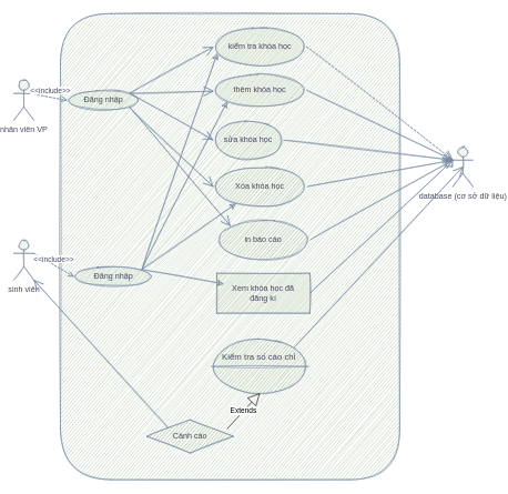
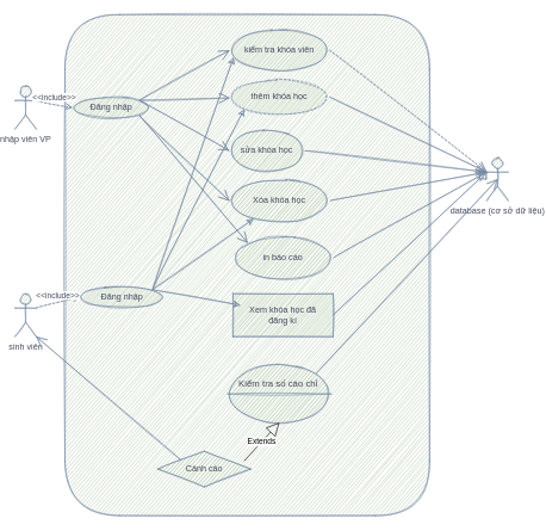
  <mxCell id="0" />
  <mxCell id="1" parent="0" />
  <mxCell id="2" value="" style="rounded=1;whiteSpace=wrap;html=1;fillColor=#B2C9AB;strokeColor=#788AA3;fontColor=#46495D;sketch=1;" parent="1" vertex="1"><mxGeometry x="90" y="20" width="510" height="700" as="geometry" /></mxCell>
- <mxCell id="3" value="nhân viên VP" style="shape=umlActor;verticalLabelPosition=bottom;verticalAlign=top;html=1;fillColor=#B2C9AB;strokeColor=#788AA3;fontColor=#46495D;sketch=1;rounded=1;" parent="1" vertex="1"><mxGeometry y="120" width="30" height="60" as="geometry" x="20" /></mxCell>
- <mxCell id="4" value="kiểm tra khóa học" style="ellipse;whiteSpace=wrap;html=1;fillColor=#B2C9AB;strokeColor=#788AA3;fontColor=#46495D;sketch=1;rounded=1;" parent="1" vertex="1"><mxGeometry x="320" y="40" width="140" height="60" as="geometry" /></mxCell>
- <mxCell id="5" value="thêm khóa học" style="ellipse;whiteSpace=wrap;html=1;fillColor=#B2C9AB;strokeColor=#788AA3;fontColor=#46495D;sketch=1;rounded=1;" parent="1" vertex="1"><mxGeometry x="320" y="110" width="140" height="50" as="geometry" /></mxCell>
+ <mxCell id="3" value="nhập viên VP" style="shape=umlActor;verticalLabelPosition=bottom;verticalAlign=top;html=1;fillColor=#B2C9AB;strokeColor=#788AA3;fontColor=#46495D;sketch=1;rounded=1;" parent="1" vertex="1"><mxGeometry y="120" width="30" height="60" as="geometry" x="20" /></mxCell>
+ <mxCell id="4" value="kiểm tra khóa viên" style="ellipse;whiteSpace=wrap;html=1;fillColor=#B2C9AB;strokeColor=#788AA3;fontColor=#46495D;sketch=1;rounded=1;" parent="1" vertex="1"><mxGeometry x="320" y="40" width="140" height="60" as="geometry" /></mxCell>
+ <mxCell id="5" value="thêm khóa học" style="ellipse;whiteSpace=wrap;html=1;fillColor=#B2C9AB;strokeColor=#788AA3;fontColor=#46495D;sketch=1;rounded=1;dashed=1;" parent="1" vertex="1"><mxGeometry x="320" y="110" width="140" height="50" as="geometry" /></mxCell>
  <mxCell id="6" value="sửa khóa học" style="ellipse;whiteSpace=wrap;html=1;fillColor=#B2C9AB;strokeColor=#788AA3;fontColor=#46495D;sketch=1;rounded=1;" parent="1" vertex="1"><mxGeometry x="320" y="180" width="105" height="60" as="geometry" /></mxCell>
  <mxCell id="7" value="Xóa khóa học" style="ellipse;whiteSpace=wrap;html=1;fillColor=#B2C9AB;strokeColor=#788AA3;fontColor=#46495D;sketch=1;rounded=1;" parent="1" vertex="1"><mxGeometry x="320" y="250" width="140" height="60" as="geometry" /></mxCell>
  <mxCell id="8" value="in báo cáo" style="ellipse;whiteSpace=wrap;html=1;fillColor=#B2C9AB;strokeColor=#788AA3;fontColor=#46495D;sketch=1;rounded=1;" parent="1" vertex="1"><mxGeometry x="325" y="330" width="140" height="60" as="geometry" /></mxCell>
  <mxCell id="9" value="database (cơ sở dữ liệu)" style="shape=umlActor;verticalLabelPosition=bottom;verticalAlign=top;html=1;fillColor=#B2C9AB;strokeColor=#788AA3;fontColor=#46495D;sketch=1;rounded=1;" parent="1" vertex="1"><mxGeometry x="680" y="220" width="30" height="60" as="geometry" /></mxCell>
  <mxCell id="10" value="" style="endArrow=open;endFill=1;endSize=12;html=1;rounded=1;exitX=1;exitY=0;exitDx=0;exitDy=0;strokeColor=#788AA3;fontColor=#46495D;entryX=0;entryY=0.5;entryDx=0;entryDy=0;sketch=1;curved=1;" parent="1" source="29" target="4" edge="1"><mxGeometry width="160" relative="1" as="geometry"><mxPoint x="160" y="220" as="sourcePoint" /><mxPoint x="231.034" y="304.655" as="targetPoint" /></mxGeometry></mxCell>
  <mxCell id="11" value="" style="endArrow=open;endFill=1;endSize=12;html=1;rounded=1;exitX=1;exitY=0.5;exitDx=0;exitDy=0;entryX=0;entryY=0.333;entryDx=0;entryDy=0;entryPerimeter=0;strokeColor=#788AA3;fontColor=#46495D;sketch=1;curved=1;dashed=1;" parent="1" source="4" target="9" edge="1"><mxGeometry width="160" relative="1" as="geometry"><mxPoint x="490" y="330" as="sourcePoint" /><mxPoint x="650" y="330" as="targetPoint" /></mxGeometry></mxCell>
  <mxCell id="12" value="" style="endArrow=open;endFill=1;endSize=12;html=1;rounded=1;exitX=1;exitY=0.5;exitDx=0;exitDy=0;strokeColor=#788AA3;fontColor=#46495D;sketch=1;curved=1;" parent="1" source="5" edge="1"><mxGeometry width="160" relative="1" as="geometry"><mxPoint x="470" y="80" as="sourcePoint" /><mxPoint x="680" y="240" as="targetPoint" /></mxGeometry></mxCell>
  <mxCell id="13" value="" style="endArrow=open;endFill=1;endSize=12;html=1;rounded=1;exitX=1;exitY=0.5;exitDx=0;exitDy=0;strokeColor=#788AA3;fontColor=#46495D;sketch=1;curved=1;" parent="1" source="6" edge="1"><mxGeometry width="160" relative="1" as="geometry"><mxPoint x="470" y="175" as="sourcePoint" /><mxPoint x="680" y="240" as="targetPoint" /></mxGeometry></mxCell>
  <mxCell id="14" value="" style="endArrow=open;endFill=1;endSize=12;html=1;rounded=1;exitX=1;exitY=0.5;exitDx=0;exitDy=0;strokeColor=#788AA3;fontColor=#46495D;sketch=1;curved=1;" parent="1" source="7" edge="1"><mxGeometry width="160" relative="1" as="geometry"><mxPoint x="590" y="290" as="sourcePoint" /><mxPoint x="680" y="240" as="targetPoint" /></mxGeometry></mxCell>
  <mxCell id="15" value="" style="endArrow=open;endFill=1;endSize=12;html=1;rounded=1;exitX=1;exitY=0.5;exitDx=0;exitDy=0;strokeColor=#788AA3;fontColor=#46495D;sketch=1;curved=1;" parent="1" source="8" edge="1"><mxGeometry width="160" relative="1" as="geometry"><mxPoint x="470" y="370" as="sourcePoint" /><mxPoint x="680" y="240" as="targetPoint" /></mxGeometry></mxCell>
- <mxCell id="16" value="sinh viên" style="shape=umlActor;verticalLabelPosition=bottom;verticalAlign=top;html=1;fillColor=#B2C9AB;strokeColor=#788AA3;fontColor=#46495D;sketch=1;rounded=1;" parent="1" vertex="1"><mxGeometry x="20" y="360" width="30" height="60" as="geometry" /></mxCell>
+ <mxCell id="16" value="sinh viên" style="shape=umlActor;verticalLabelPosition=bottom;verticalAlign=top;html=1;fillColor=#B2C9AB;strokeColor=#788AA3;fontColor=#46495D;sketch=1;rounded=1;" parent="1" vertex="1"><mxGeometry y="410" width="30" height="60" as="geometry" x="20" /></mxCell>
  <mxCell id="17" value="Xem khóa học đã&lt;br&gt;đăng kí" style="whiteSpace=wrap;html=1;fillColor=#B2C9AB;strokeColor=#788AA3;fontColor=#46495D;sketch=1;rounded=0;" parent="1" vertex="1"><mxGeometry x="325" y="410" width="140" height="60" as="geometry" /></mxCell>
  <mxCell id="18" value="" style="endArrow=diamond;endFill=1;endSize=12;html=1;rounded=1;exitX=1;exitY=0.5;exitDx=0;exitDy=0;entryX=0;entryY=0.333;entryDx=0;entryDy=0;entryPerimeter=0;strokeColor=#788AA3;fontColor=#46495D;sketch=1;curved=1;" parent="1" source="17" target="9" edge="1"><mxGeometry width="160" relative="1" as="geometry"><mxPoint x="470" y="480" as="sourcePoint" /><mxPoint x="690" y="250" as="targetPoint" /></mxGeometry></mxCell>
  <mxCell id="19" value="" style="ellipse;whiteSpace=wrap;html=1;fillColor=#B2C9AB;strokeColor=#788AA3;fontColor=#46495D;sketch=1;rounded=1;" parent="1" vertex="1"><mxGeometry x="317.5" y="510" width="145" height="80" as="geometry" /></mxCell>
  <mxCell id="20" value="" style="endArrow=open;endFill=1;endSize=12;html=1;rounded=1;fontSize=16;entryX=0.5;entryY=0.5;entryDx=0;entryDy=0;strokeColor=#788AA3;fontColor=#46495D;sketch=1;curved=1;entryPerimeter=0;exitX=1;exitY=0;exitDx=0;exitDy=0;" parent="1" source="19" target="9" edge="1"><mxGeometry width="160" relative="1" as="geometry"><mxPoint x="670" y="480" as="sourcePoint" /><mxPoint x="720" y="690" as="targetPoint" /></mxGeometry></mxCell>
  <mxCell id="21" value="" style="endArrow=open;endFill=1;endSize=12;html=1;rounded=1;fontSize=16;entryX=1;entryY=1;entryDx=0;entryDy=0;entryPerimeter=0;strokeColor=#788AA3;fontColor=#46495D;sketch=1;curved=1;exitX=0;exitY=0;exitDx=0;exitDy=0;" parent="1" source="26" target="16" edge="1"><mxGeometry width="160" relative="1" as="geometry"><mxPoint x="170" y="560" as="sourcePoint" /><mxPoint x="0" y="850" as="targetPoint" /></mxGeometry></mxCell>
  <mxCell id="22" value="" style="endArrow=open;endFill=1;endSize=12;html=1;rounded=1;strokeColor=#788AA3;fontColor=#46495D;exitX=1;exitY=0;exitDx=0;exitDy=0;sketch=1;curved=1;" parent="1" source="29" target="5" edge="1"><mxGeometry width="160" relative="1" as="geometry"><mxPoint x="50" y="140" as="sourcePoint" /><mxPoint x="330" y="80" as="targetPoint" /></mxGeometry></mxCell>
  <mxCell id="23" value="" style="endArrow=open;endFill=1;endSize=12;html=1;rounded=1;strokeColor=#788AA3;fontColor=#46495D;entryX=0;entryY=0.5;entryDx=0;entryDy=0;exitX=1;exitY=0;exitDx=0;exitDy=0;sketch=1;curved=1;" parent="1" source="29" target="6" edge="1"><mxGeometry width="160" relative="1" as="geometry"><mxPoint x="50" y="140" as="sourcePoint" /><mxPoint x="331.359" y="170.097" as="targetPoint" /></mxGeometry></mxCell>
  <mxCell id="24" value="" style="endArrow=open;endFill=1;endSize=12;html=1;rounded=1;strokeColor=#788AA3;fontColor=#46495D;entryX=0;entryY=0.5;entryDx=0;entryDy=0;exitX=1;exitY=1;exitDx=0;exitDy=0;sketch=1;curved=1;" parent="1" source="29" target="7" edge="1"><mxGeometry width="160" relative="1" as="geometry"><mxPoint x="180" y="260" as="sourcePoint" /><mxPoint x="330" y="275" as="targetPoint" /></mxGeometry></mxCell>
  <mxCell id="25" value="" style="endArrow=open;endFill=1;endSize=12;html=1;rounded=1;strokeColor=#788AA3;fontColor=#46495D;entryX=0;entryY=0;entryDx=0;entryDy=0;exitX=1;exitY=1;exitDx=0;exitDy=0;sketch=1;curved=1;" parent="1" source="29" target="8" edge="1"><mxGeometry width="160" relative="1" as="geometry"><mxPoint x="60" y="150" as="sourcePoint" /><mxPoint x="330" y="370" as="targetPoint" /></mxGeometry></mxCell>
  <mxCell id="26" value="Cảnh cáo" style="rhombus;whiteSpace=wrap;html=1;fillColor=#B2C9AB;strokeColor=#788AA3;fontColor=#46495D;sketch=1;" parent="1" vertex="1"><mxGeometry x="220" y="630" width="130" height="50" as="geometry" /></mxCell>
  <mxCell id="27" style="rounded=1;orthogonalLoop=1;jettySize=auto;html=1;exitX=1;exitY=0;exitDx=0;exitDy=0;entryX=0.04;entryY=0.672;entryDx=0;entryDy=0;entryPerimeter=0;strokeColor=#788AA3;fontColor=#46495D;sketch=1;curved=1;" parent="1" source="28" target="4" edge="1"><mxGeometry relative="1" as="geometry" /></mxCell>
  <mxCell id="28" value="Đăng nhập" style="ellipse;whiteSpace=wrap;html=1;fillColor=#B2C9AB;strokeColor=#788AA3;fontColor=#46495D;sketch=1;rounded=1;" parent="1" vertex="1"><mxGeometry x="110" y="400" width="120" height="30" as="geometry" /></mxCell>
  <mxCell id="29" value="Đăng nhập" style="ellipse;whiteSpace=wrap;html=1;fillColor=#B2C9AB;strokeColor=#788AA3;fontColor=#46495D;sketch=1;rounded=1;" parent="1" vertex="1"><mxGeometry x="100" y="135" width="110" height="30" as="geometry" /></mxCell>
  <mxCell id="30" style="rounded=1;orthogonalLoop=1;jettySize=auto;html=1;exitX=1;exitY=0;exitDx=0;exitDy=0;entryX=0;entryY=1;entryDx=0;entryDy=0;strokeColor=#788AA3;fontColor=#46495D;sketch=1;curved=1;" parent="1" source="28" target="5" edge="1"><mxGeometry relative="1" as="geometry" /></mxCell>
  <mxCell id="31" style="rounded=1;orthogonalLoop=1;jettySize=auto;html=1;exitX=1;exitY=0;exitDx=0;exitDy=0;strokeColor=#788AA3;fontColor=#46495D;sketch=1;curved=1;" parent="1" source="28" target="7" edge="1"><mxGeometry relative="1" as="geometry" /></mxCell>
  <mxCell id="32" style="rounded=1;orthogonalLoop=1;jettySize=auto;html=1;exitX=1;exitY=0;exitDx=0;exitDy=0;entryX=0.073;entryY=0.266;entryDx=0;entryDy=0;entryPerimeter=0;strokeColor=#788AA3;fontColor=#46495D;sketch=1;curved=1;" parent="1" source="28" target="17" edge="1"><mxGeometry relative="1" as="geometry" /></mxCell>
  <mxCell id="33" value="&lt;span style=&quot;background-color: rgb(255 , 255 , 255)&quot;&gt;&amp;lt;&amp;lt;include&amp;gt;&amp;gt;&lt;/span&gt;" style="html=1;verticalAlign=bottom;labelBackgroundColor=none;endArrow=open;endFill=0;dashed=1;rounded=1;entryX=0;entryY=0.5;entryDx=0;entryDy=0;exitX=1;exitY=0.333;exitDx=0;exitDy=0;exitPerimeter=0;strokeColor=#788AA3;fontColor=#46495D;sketch=1;curved=1;" parent="1" source="16" target="28" edge="1"><mxGeometry width="160" relative="1" as="geometry"><mxPoint x="360" y="660" as="sourcePoint" /><mxPoint x="460.503" y="629.749" as="targetPoint" /></mxGeometry></mxCell>
  <mxCell id="34" value="&lt;span style=&quot;background-color: rgb(255 , 255 , 255)&quot;&gt;&amp;lt;&amp;lt;include&amp;gt;&amp;gt;&lt;/span&gt;" style="html=1;verticalAlign=bottom;labelBackgroundColor=none;endArrow=open;endFill=0;dashed=1;rounded=1;entryX=0;entryY=0.5;entryDx=0;entryDy=0;exitX=1;exitY=0.333;exitDx=0;exitDy=0;exitPerimeter=0;strokeColor=#788AA3;fontColor=#46495D;sketch=1;curved=1;" parent="1" source="3" target="29" edge="1"><mxGeometry width="160" relative="1" as="geometry"><mxPoint x="360" y="660" as="sourcePoint" /><mxPoint x="460.503" y="629.749" as="targetPoint" /></mxGeometry></mxCell>
  <mxCell id="35" value="Kiểm tra số cáo chỉ" style="text;html=1;align=center;verticalAlign=middle;resizable=0;points=[];autosize=1;strokeColor=none;fillColor=none;fontSize=13;fontColor=#46495D;sketch=1;rounded=1;" parent="1" vertex="1"><mxGeometry x="327.5" y="526" width="120" height="20" as="geometry" /></mxCell>
  <mxCell id="36" value="" style="line;strokeWidth=1;fillColor=none;align=left;verticalAlign=middle;spacingTop=-1;spacingLeft=3;spacingRight=3;rotatable=0;labelPosition=right;points=[];portConstraint=eastwest;fontSize=13;strokeColor=#788AA3;fontColor=#46495D;sketch=1;rounded=1;" parent="1" vertex="1"><mxGeometry x="317.5" y="546" width="145" height="8" as="geometry" /></mxCell>
  <mxCell id="37" value="Extends" style="endArrow=block;endSize=16;endFill=0;html=1;rounded=0;exitX=0.928;exitY=0.273;exitDx=0;exitDy=0;exitPerimeter=0;entryX=0.5;entryY=1;entryDx=0;entryDy=0;" parent="1" source="26" target="19" edge="1"><mxGeometry width="160" relative="1" as="geometry"><mxPoint x="420" y="470" as="sourcePoint" /><mxPoint x="580" y="470" as="targetPoint" /></mxGeometry></mxCell>
